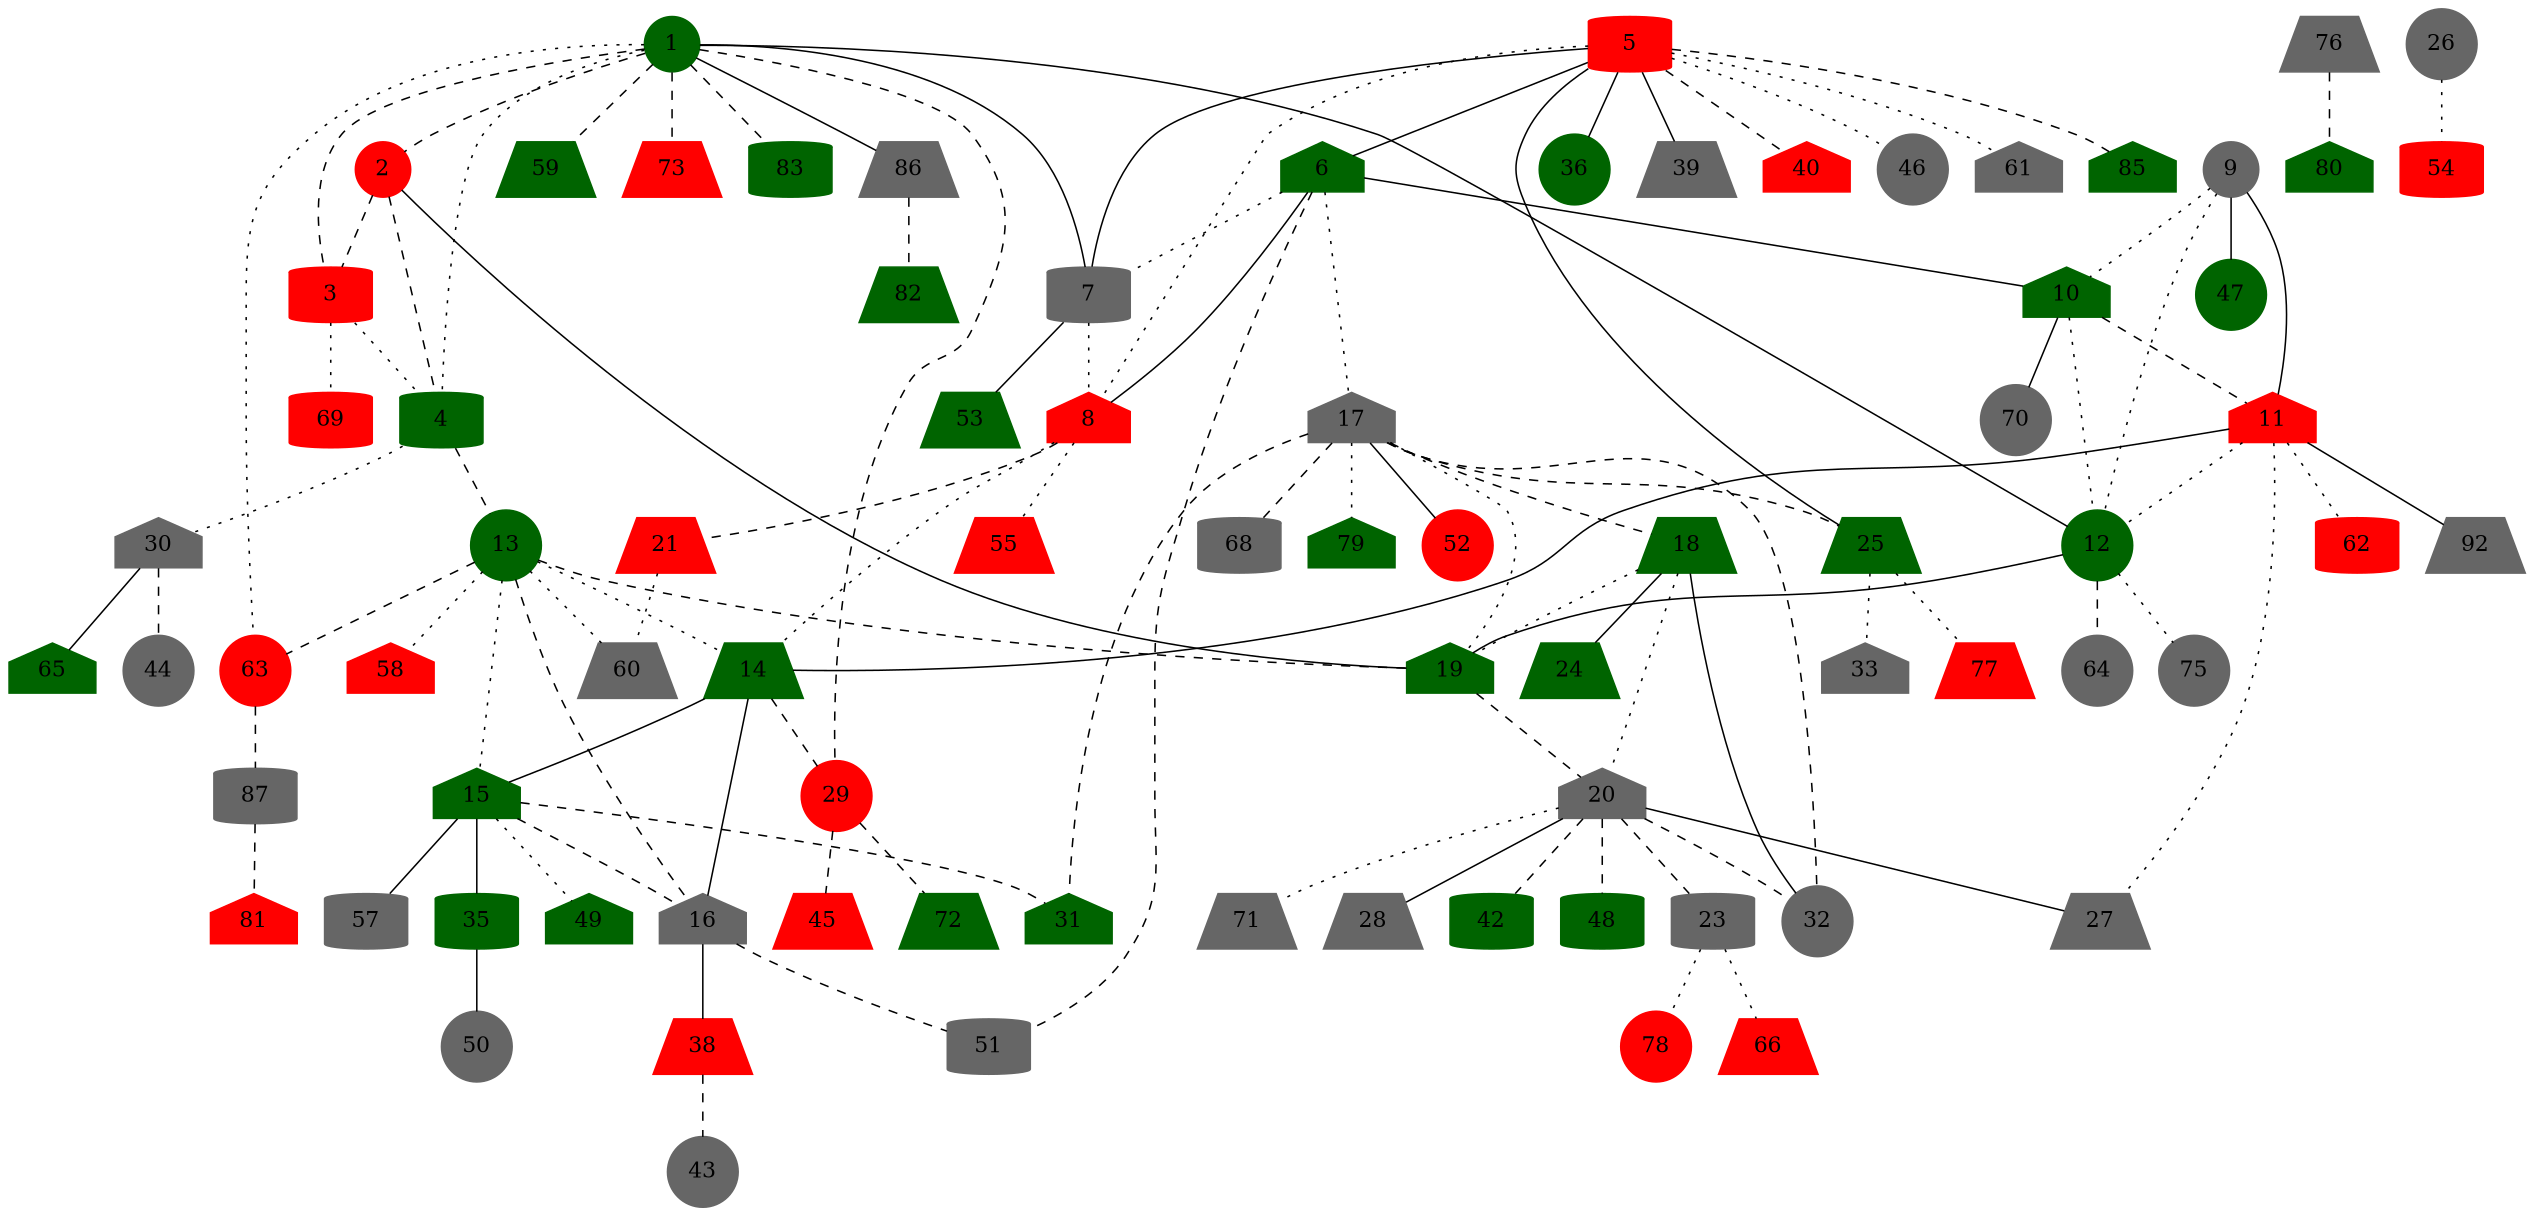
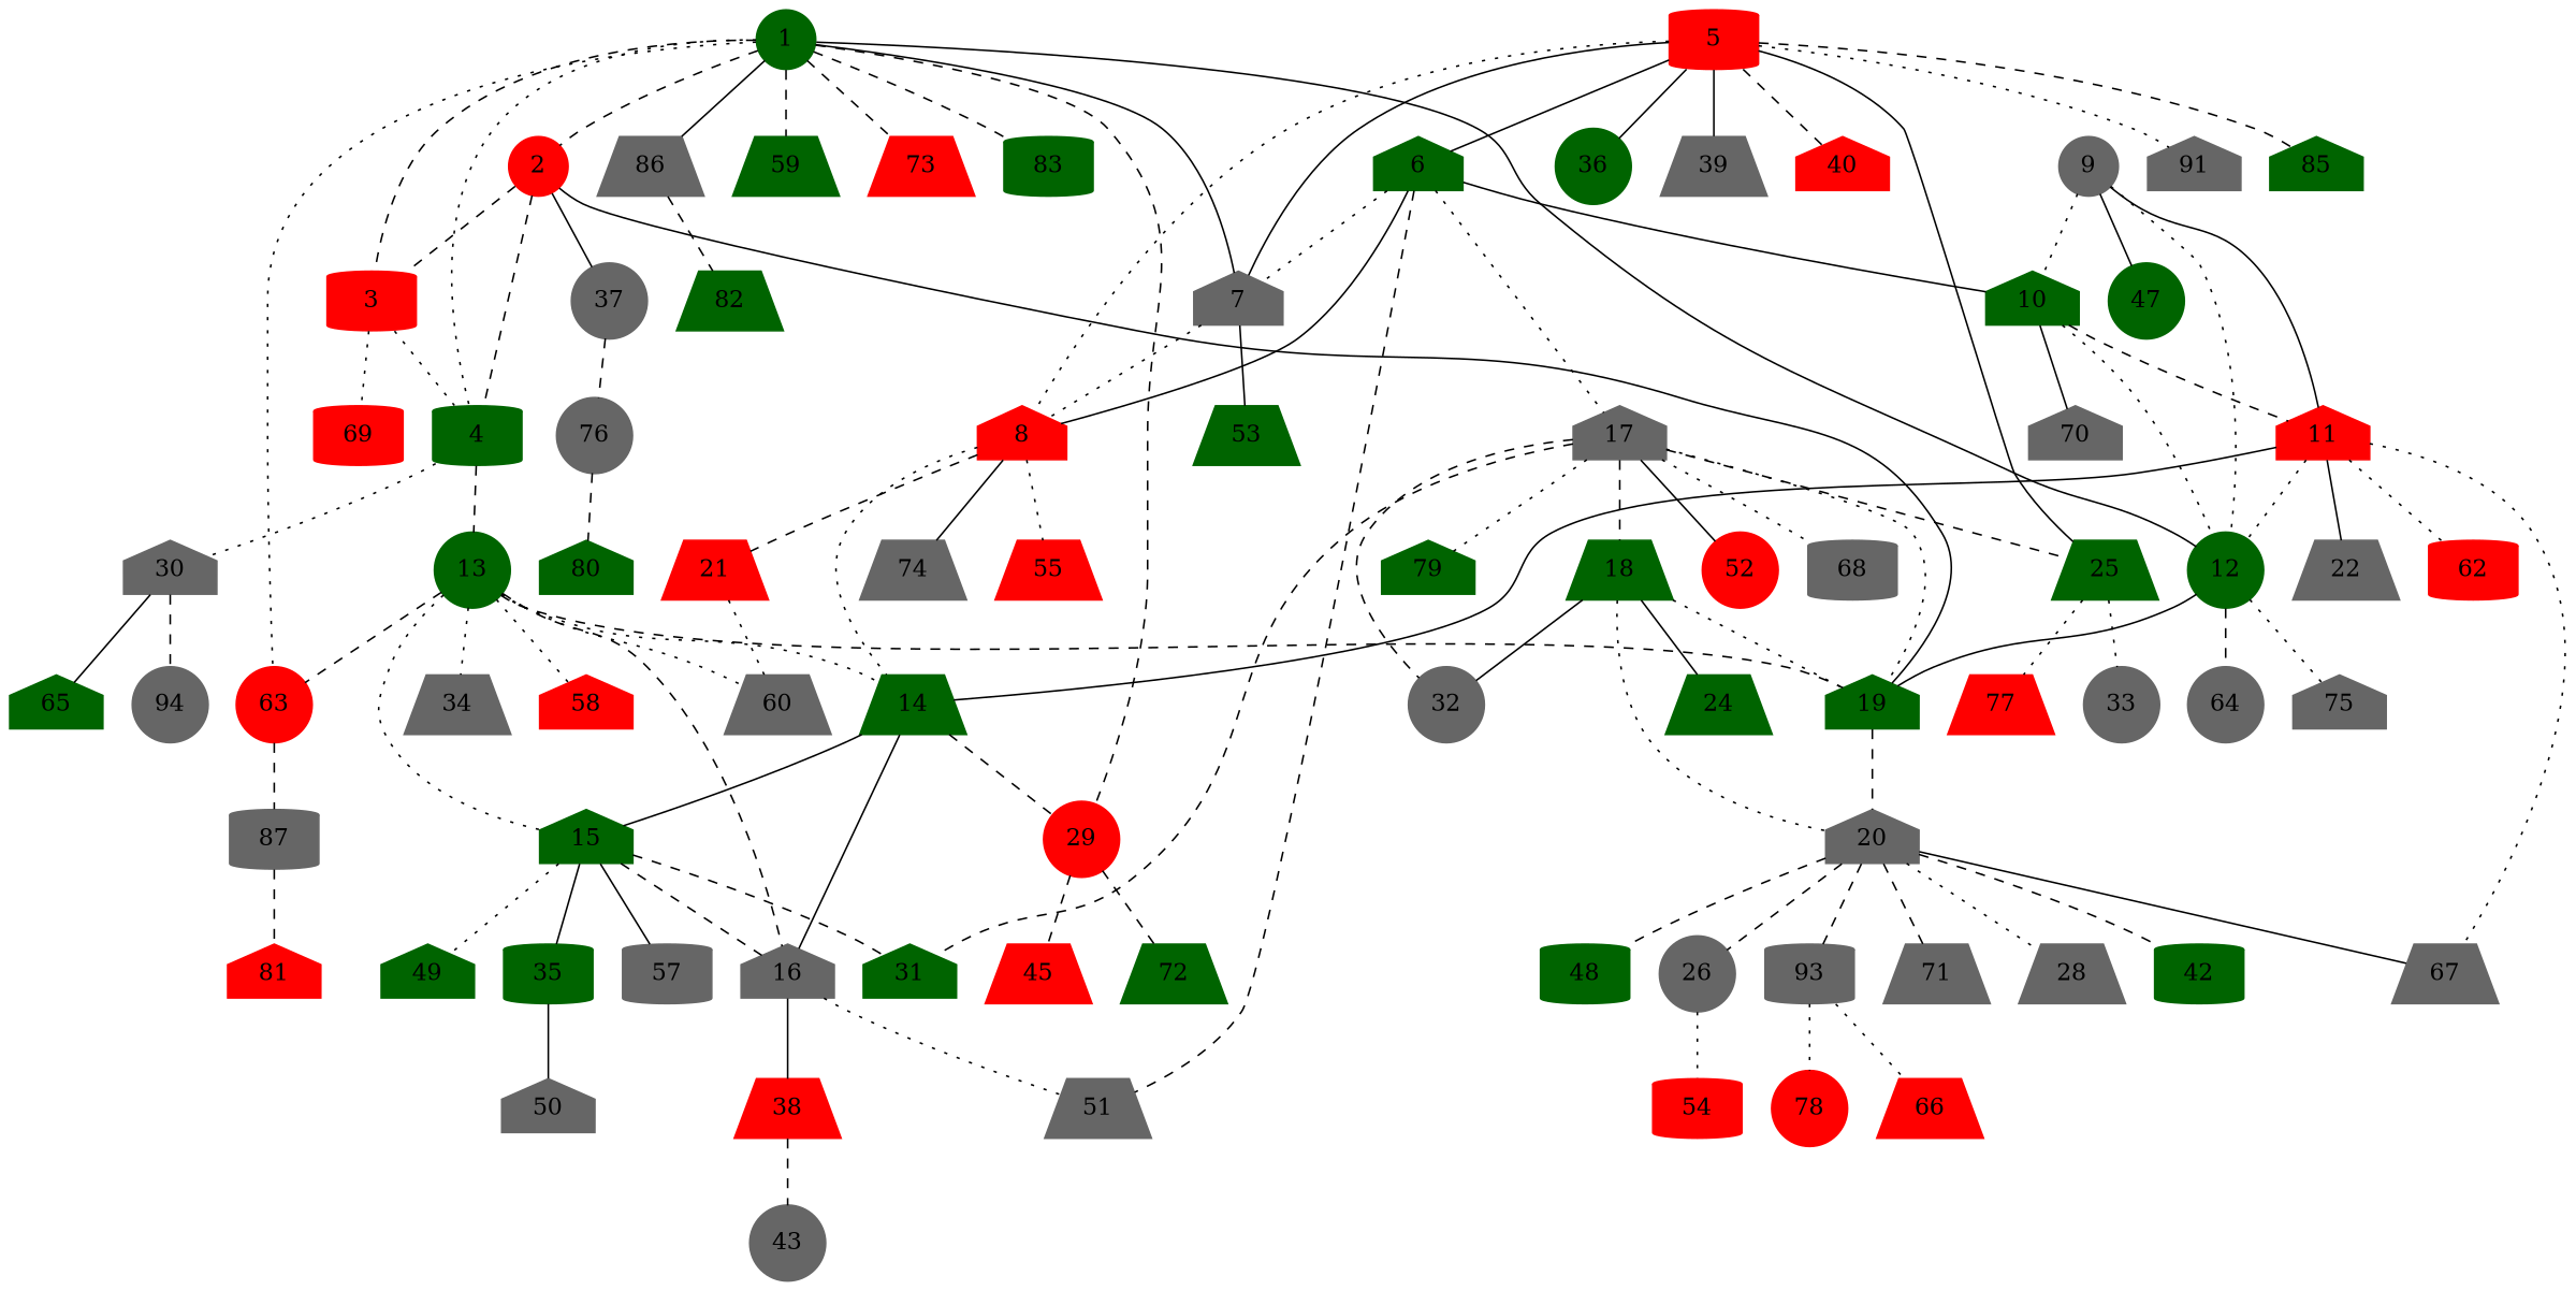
  graph {
    node [color=gray40 shape=trapezium style=filled]
    edge [style=dashed]
    1 [color=darkgreen shape=circle]
    2 [color=red shape=circle]
    3 [color=red shape=cylinder]
    4 [color=darkgreen shape=cylinder]
-   7 [shape=cylinder]
+   7 [shape=house]
    12 [color=darkgreen shape=circle]
    29 [color=red shape=circle]
    n8 [label=86]
    59 [color=darkgreen]
    63 [color=red shape=circle]
    73 [color=red]
    83 [color=darkgreen shape=cylinder]
    19 [color=darkgreen shape=house]
+   37 [shape=circle]
    69 [color=red shape=cylinder]
    13 [color=darkgreen shape=circle]
    30 [shape=house]
    8 [color=red shape=house]
    53 [color=darkgreen]
    64 [shape=circle]
-   75 [shape=circle]
+   75 [shape=house]
    45 [color=red]
    72 [color=darkgreen]
    82 [color=darkgreen]
    n25 [label=87 shape=cylinder]
    20 [shape=house]
-   76
+   76 [shape=circle]
    14 [color=darkgreen]
    15 [color=darkgreen shape=house]
    16 [shape=house]
+   34
    58 [color=red shape=house]
    60
-   44 [shape=circle]
+   44 [shape=circle label=94]
    65 [color=darkgreen shape=house]
    5 [color=red shape=cylinder]
    6 [color=darkgreen shape=house]
    25 [color=darkgreen]
    36 [color=darkgreen shape=circle]
    39
    40 [color=red shape=house]
-   46 [shape=circle]
-   61 [shape=house]
+   61 [shape=house label=91]
    85 [color=darkgreen shape=house]
    10 [color=darkgreen shape=house]
    17 [shape=house]
-   51 [shape=cylinder]
+   51
    21 [color=red]
    55 [color=red]
-   33 [shape=house]
+   74
+   33 [shape=circle]
    77 [color=red]
    11 [color=red shape=house]
-   70 [shape=circle]
+   70 [shape=house]
    31 [color=darkgreen shape=house]
    18 [color=darkgreen]
    52 [color=red shape=circle]
    68 [shape=cylinder]
    79 [color=darkgreen shape=house]
    32 [shape=circle]
    9 [shape=circle]
    47 [color=darkgreen shape=circle]
-   22 [label=92]
-   27
+   22
+   27 [label=67]
    62 [color=red shape=cylinder]
    35 [color=darkgreen shape=cylinder]
    49 [color=darkgreen shape=house]
    57 [shape=cylinder]
    38 [color=red]
-   50 [shape=circle]
+   50 [shape=house]
    43 [shape=circle]
    24 [color=darkgreen]
-   23 [shape=cylinder]
+   23 [shape=cylinder label=93]
    26 [shape=circle]
    28
    42 [color=darkgreen shape=cylinder]
    48 [color=darkgreen shape=cylinder]
    71
    66 [color=red]
    78 [color=red shape=circle]
    54 [color=red shape=cylinder]
    80 [color=darkgreen shape=house]
    81 [color=red shape=house]
    1 -- 2
    1 -- 3
    1 -- 4 [style=dotted]
    1 -- 7 [style=solid]
    1 -- 12 [style=solid]
    1 -- 29
    1 -- n8 [style=solid]
    1 -- 59
    1 -- 63 [style=dotted]
    1 -- 73
    1 -- 83
    2 -- 3
    2 -- 4
    2 -- 19 [style=solid]
+   2 -- 37 [style=solid]
    3 -- 4 [style=dotted]
    3 -- 69 [style=dotted]
    4 -- 13
    4 -- 30 [style=dotted]
    7 -- 8 [style=dotted]
    7 -- 53 [style=solid]
    12 -- 19 [style=solid]
    12 -- 64
    12 -- 75 [style=dotted]
    29 -- 45
    29 -- 72
    n8 -- 82
    63 -- n25
    19 -- 20
+   37 -- 76
    13 -- 63
    13 -- 19
    13 -- 14 [style=dotted]
    13 -- 15 [style=dotted]
    13 -- 16
+   13 -- 34 [style=dotted]
    13 -- 58 [style=dotted]
    13 -- 60 [style=dotted]
    30 -- 44
    30 -- 65 [style=solid]
    8 -- 14 [style=dotted]
    8 -- 21
    8 -- 55 [style=dotted]
+   8 -- 74 [style=solid]
    n25 -- 81
    20 -- 27 [style=solid]
    20 -- 23
-   20 -- 32
-   20 -- 28 [style=solid]
+   20 -- 26
+   20 -- 28 [style=dotted]
    20 -- 42
    20 -- 48
-   20 -- 71 [style=dotted]
+   20 -- 71
    76 -- 80
    14 -- 29
    14 -- 15 [style=solid]
    14 -- 16 [style=solid]
    15 -- 16
    15 -- 31
    15 -- 35 [style=solid]
    15 -- 49 [style=dotted]
    15 -- 57 [style=solid]
-   16 -- 51
+   16 -- 51 [style=dotted]
    16 -- 38 [style=solid]
    5 -- 7 [style=solid]
    5 -- 8 [style=dotted]
    5 -- 6 [style=solid]
    5 -- 25 [style=solid]
    5 -- 36 [style=solid]
    5 -- 39 [style=solid]
    5 -- 40
-   5 -- 46 [style=dotted]
    5 -- 61 [style=dotted]
    5 -- 85
    6 -- 7 [style=dotted]
    6 -- 8 [style=solid]
    6 -- 10 [style=solid]
    6 -- 17 [style=dotted]
    6 -- 51
    25 -- 33 [style=dotted]
    25 -- 77 [style=dotted]
    10 -- 12 [style=dotted]
    10 -- 11
    10 -- 70 [style=solid]
    17 -- 19 [style=dotted]
    17 -- 25
    17 -- 31
    17 -- 18
    17 -- 52 [style=solid]
-   17 -- 68
+   17 -- 68 [style=dotted]
    17 -- 79 [style=dotted]
    17 -- 32
    21 -- 60 [style=dotted]
    11 -- 12 [style=dotted]
    11 -- 14 [style=solid]
    11 -- 22 [style=solid]
    11 -- 27 [style=dotted]
    11 -- 62 [style=dotted]
    18 -- 19 [style=dotted]
    18 -- 20 [style=dotted]
    18 -- 32 [style=solid]
    18 -- 24 [style=solid]
    9 -- 12 [style=dotted]
    9 -- 10 [style=dotted]
    9 -- 11 [style=solid]
    9 -- 47 [style=solid]
    35 -- 50 [style=solid]
    38 -- 43
    23 -- 66 [style=dotted]
    23 -- 78 [style=dotted]
    26 -- 54 [style=dotted]
  }
